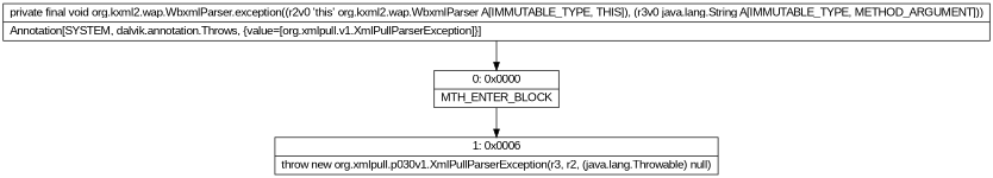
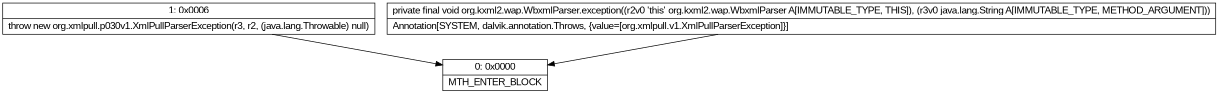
  digraph {
    fontname="Liberation Sans"
    node [shape=record fontname="Liberation Sans"]
    edge [fontname="Liberation Sans"]
    n1 [label="{0\:\ 0x0000|MTH_ENTER_BLOCK\l}"]
    n2 [label="{1\:\ 0x0006|throw new org.xmlpull.p030v1.XmlPullParserException(r3, r2, (java.lang.Throwable) null)\l}"]
    n3 [label="{private final void org.kxml2.wap.WbxmlParser.exception((r2v0 'this' org.kxml2.wap.WbxmlParser A[IMMUTABLE_TYPE, THIS]), (r3v0 java.lang.String A[IMMUTABLE_TYPE, METHOD_ARGUMENT]))  | Annotation[SYSTEM, dalvik.annotation.Throws, \{value=[org.xmlpull.v1.XmlPullParserException]\}]\l}"]
-   n1 -> n2
+   n2 -> n1
    n3 -> n1
  }
